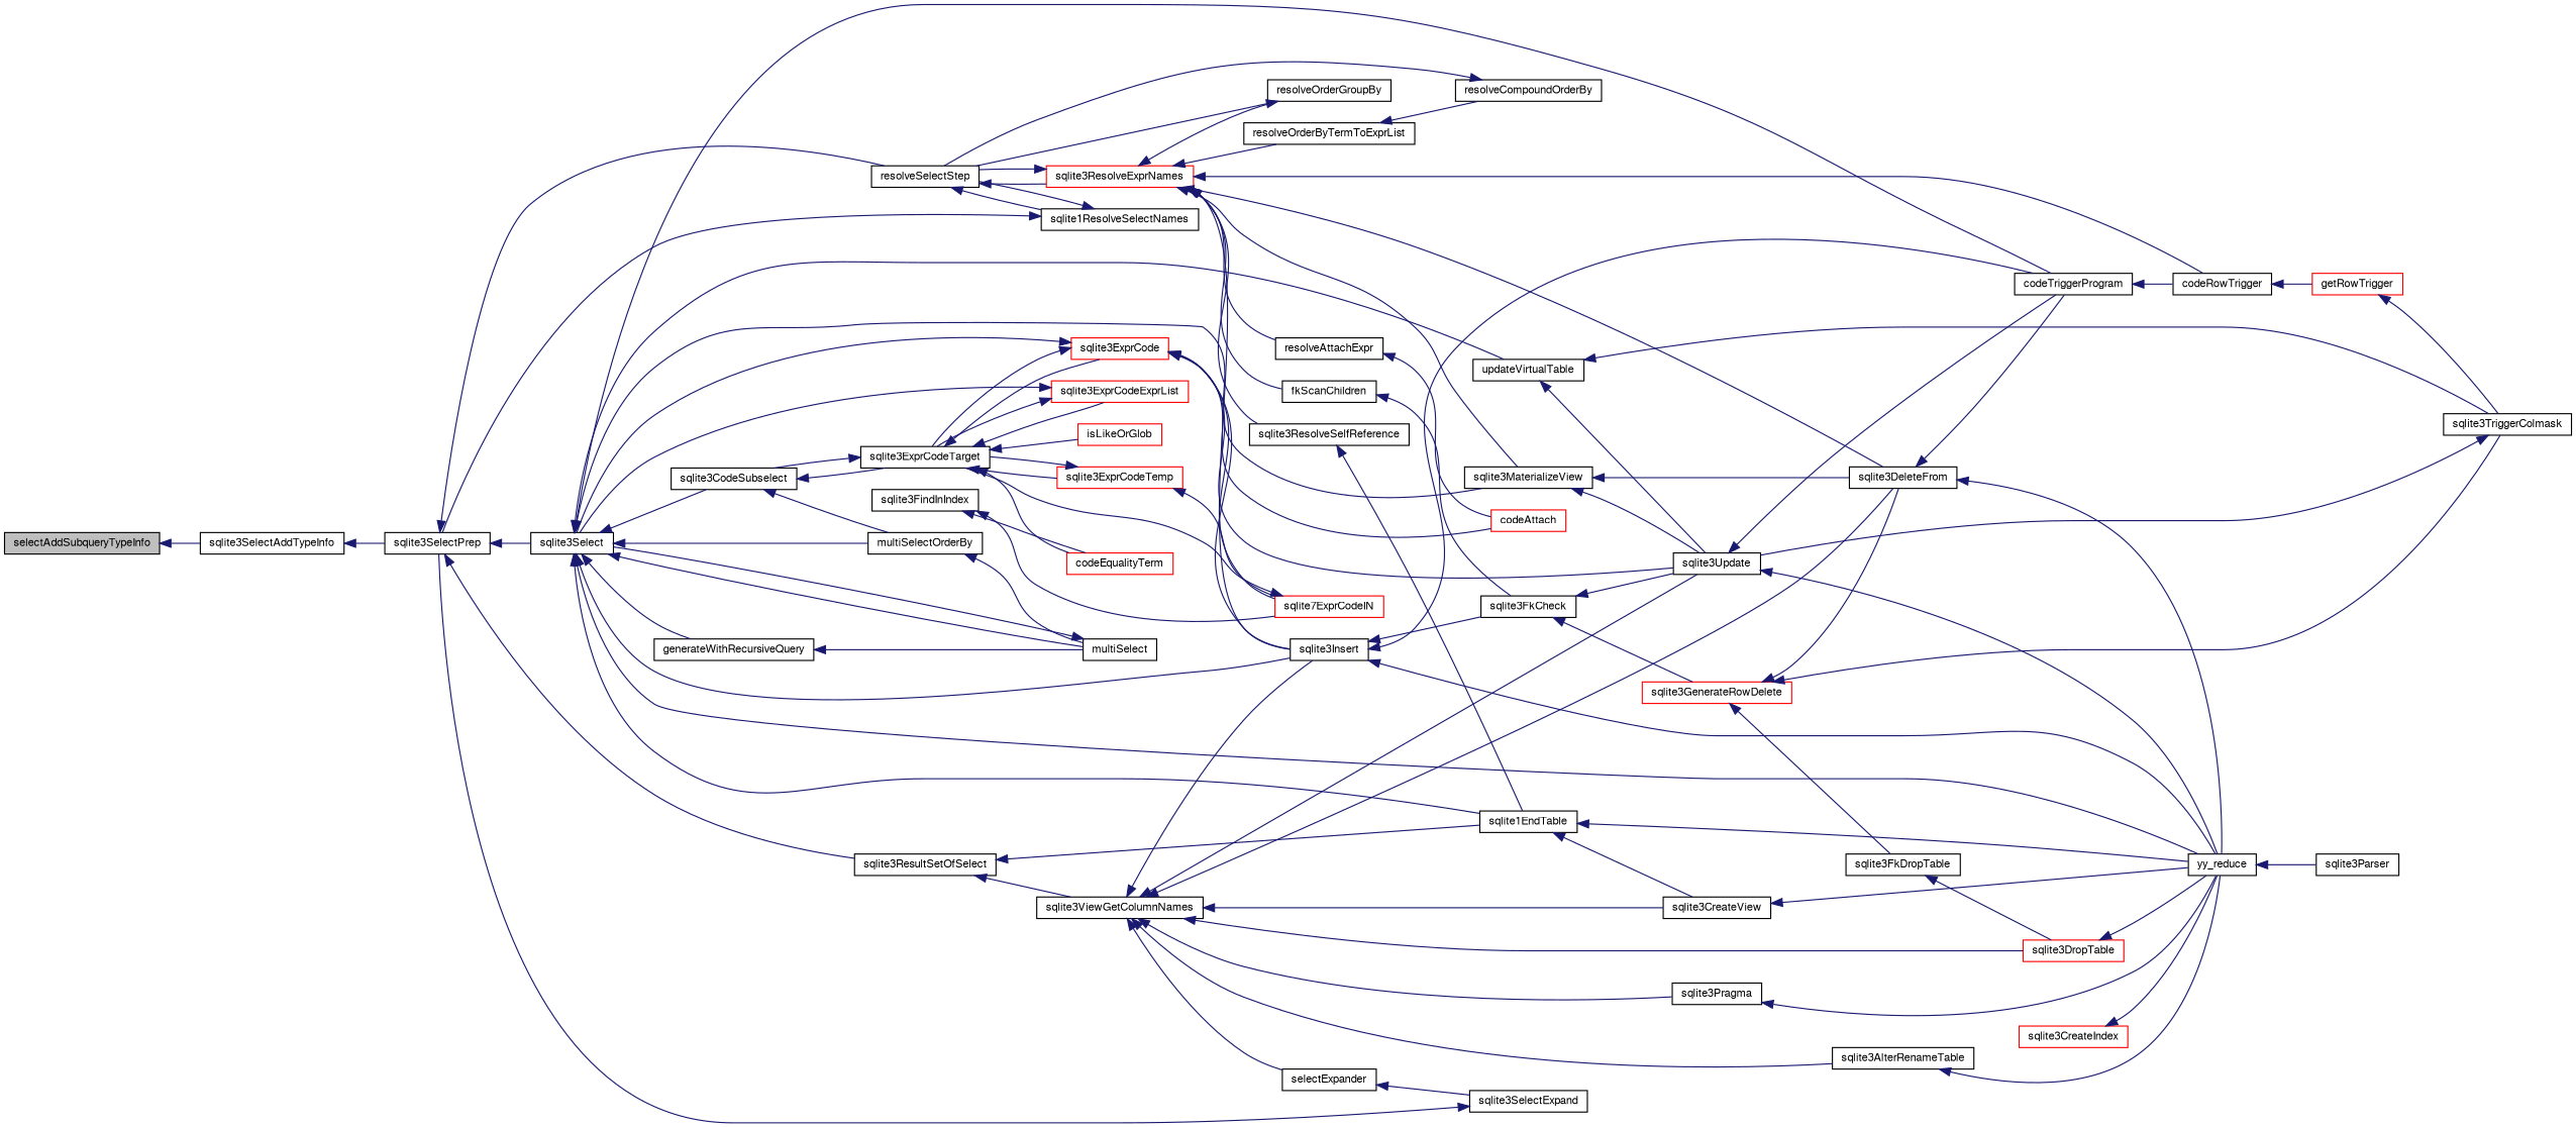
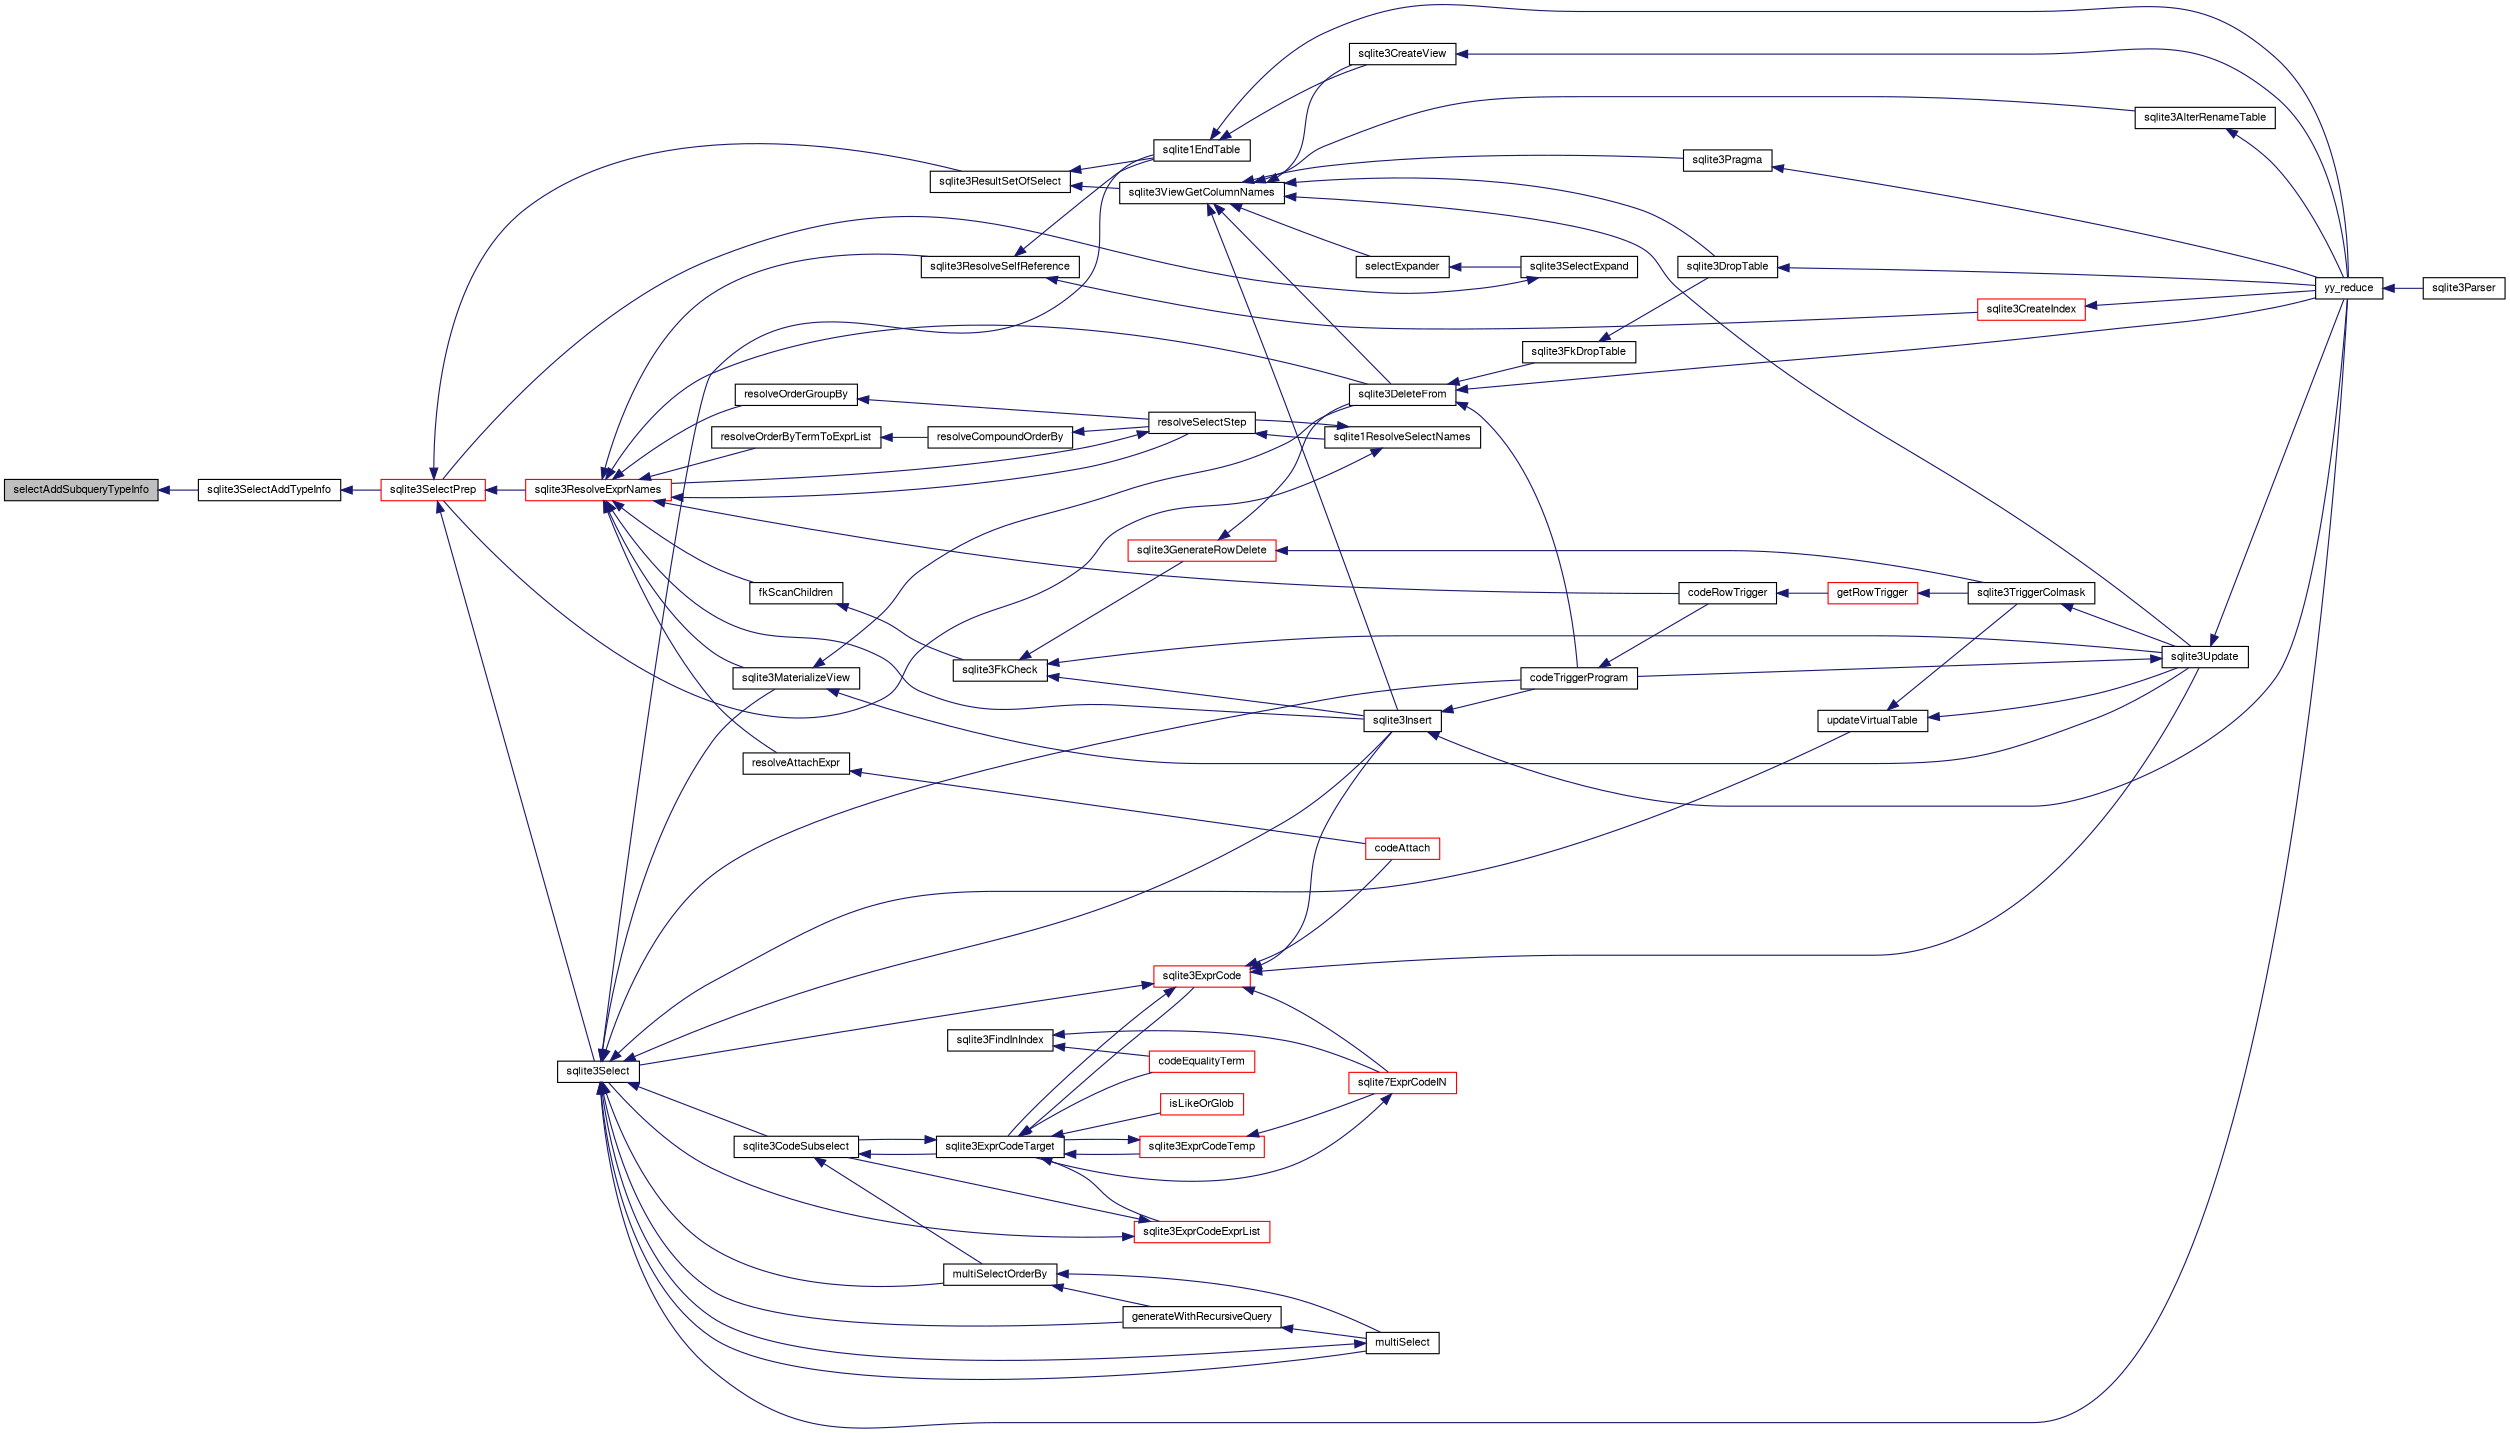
  digraph {
    rankdir=LR
    node [color=black fillcolor=white fontname=FreeSans fontsize=10 shape=record style=filled]
    edge [color=midnightblue dir=back fontname=FreeSans fontsize=10 labelfontname=FreeSans labelfontsize=10 style=solid]
    n1 [fillcolor=grey75 fontcolor=black height=0.2 label=selectAddSubqueryTypeInfo width=0.4]
    n2 [height=0.2 label=sqlite3SelectAddTypeInfo width=0.4]
-   n3 [height=0.2 label=sqlite3SelectPrep width=0.4]
+   n3 [color=red height=0.2 label=sqlite3SelectPrep width=0.4]
    n4 [height=0.2 label=resolveSelectStep width=0.4]
    n5 [height=0.2 label=sqlite3ResultSetOfSelect width=0.4]
    n6 [height=0.2 label=sqlite3Select width=0.4]
    n7 [color=red height=0.2 label=sqlite3ResolveExprNames width=0.4]
    n8 [height=0.2 label=sqlite1ResolveSelectNames width=0.4]
    n9 [height=0.2 label=sqlite1EndTable width=0.4]
    n10 [height=0.2 label=sqlite3ViewGetColumnNames width=0.4]
    n11 [height=0.2 label=sqlite3Insert width=0.4]
    n12 [height=0.2 label=yy_reduce width=0.4]
    n13 [height=0.2 label=codeTriggerProgram width=0.4]
    n14 [height=0.2 label=sqlite3CodeSubselect width=0.4]
    n15 [height=0.2 label=sqlite3MaterializeView width=0.4]
    n16 [height=0.2 label=generateWithRecursiveQuery width=0.4]
    n17 [height=0.2 label=multiSelect width=0.4]
    n18 [height=0.2 label=multiSelectOrderBy width=0.4]
    n19 [height=0.2 label=updateVirtualTable width=0.4]
    n20 [height=0.2 label=resolveOrderByTermToExprList width=0.4]
    n21 [height=0.2 label=resolveOrderGroupBy width=0.4]
    n22 [height=0.2 label=sqlite3ResolveSelfReference width=0.4]
    n23 [height=0.2 label=resolveAttachExpr width=0.4]
    n24 [height=0.2 label=sqlite3DeleteFrom width=0.4]
    n25 [height=0.2 label=codeRowTrigger width=0.4]
    n26 [height=0.2 label=fkScanChildren width=0.4]
    n27 [height=0.2 label=resolveCompoundOrderBy width=0.4]
    n28 [color=red height=0.2 label=sqlite3CreateIndex width=0.4]
    n29 [color=red height=0.2 label=codeAttach width=0.4]
    n30 [height=0.2 label=sqlite3FkDropTable width=0.4]
    n31 [color=red height=0.2 label=getRowTrigger width=0.4]
    n32 [height=0.2 label=sqlite3Update width=0.4]
    n33 [height=0.2 label=sqlite3FkCheck width=0.4]
    n34 [height=0.2 label=sqlite3CreateView width=0.4]
    n35 [height=0.2 label=sqlite3Parser width=0.4]
-   n36 [color=red height=0.2 label=sqlite3DropTable width=0.4]
+   n36 [height=0.2 label=sqlite3DropTable width=0.4]
    n37 [height=0.2 label=sqlite3TriggerColmask width=0.4]
    n38 [color=red height=0.2 label=sqlite3GenerateRowDelete width=0.4]
    n39 [height=0.2 label=sqlite3AlterRenameTable width=0.4]
    n40 [height=0.2 label=sqlite3Pragma width=0.4]
    n41 [height=0.2 label=selectExpander width=0.4]
    n42 [height=0.2 label=sqlite3SelectExpand width=0.4]
    n43 [height=0.2 label=sqlite3ExprCodeTarget width=0.4]
    n44 [height=0.2 label=sqlite3FindInIndex width=0.4]
    n45 [color=red height=0.2 label=sqlite7ExprCodeIN width=0.4]
    n46 [color=red height=0.2 label=codeEqualityTerm width=0.4]
    n47 [color=red height=0.2 label=sqlite3ExprCodeTemp width=0.4]
    n48 [color=red height=0.2 label=sqlite3ExprCode width=0.4]
    n49 [color=red height=0.2 label=sqlite3ExprCodeExprList width=0.4]
    n50 [color=red height=0.2 label=isLikeOrGlob width=0.4]
    n1 -> n2
    n2 -> n3
-   n3 -> n4
+   n3 -> n7
    n3 -> n5
    n3 -> n6
    n4 -> n7
    n4 -> n8
    n5 -> n9
    n5 -> n10
    n6 -> n9
    n6 -> n11
    n6 -> n12
    n6 -> n13
    n6 -> n14
    n6 -> n15
    n6 -> n16
    n6 -> n17
    n6 -> n18
    n6 -> n19
    n7 -> n4
    n7 -> n11
    n7 -> n15
    n7 -> n20
    n7 -> n21
    n7 -> n22
    n7 -> n23
    n7 -> n24
    n7 -> n25
    n7 -> n26
    n8 -> n3
    n8 -> n4
    n9 -> n12
    n9 -> n34
    n10 -> n11
    n10 -> n24
    n10 -> n32
    n10 -> n34
    n10 -> n36
    n10 -> n39
    n10 -> n40
    n10 -> n41
    n11 -> n12
    n11 -> n13
    n12 -> n35
    n13 -> n25
    n14 -> n18
    n14 -> n43
    n15 -> n24
    n15 -> n32
    n16 -> n17
    n17 -> n6
+   n18 -> n16
    n18 -> n17
    n19 -> n32
    n19 -> n37
    n20 -> n27
    n21 -> n4
    n22 -> n9
+   n22 -> n28
    n23 -> n29
    n24 -> n12
    n24 -> n13
-   n38 -> n30
+   n24 -> n30
    n25 -> n31
    n26 -> n33
    n27 -> n4
    n28 -> n12
    n30 -> n36
    n31 -> n37
    n32 -> n12
    n32 -> n13
-   n11 -> n33
+   n33 -> n11
    n33 -> n32
    n33 -> n38
    n34 -> n12
    n36 -> n12
    n37 -> n32
    n38 -> n24
    n38 -> n37
    n39 -> n12
    n40 -> n12
    n41 -> n42
    n42 -> n3
    n43 -> n14
    n43 -> n46
    n43 -> n47
    n43 -> n48
    n43 -> n49
    n43 -> n50
    n44 -> n45
    n44 -> n46
    n45 -> n43
    n47 -> n43
    n47 -> n45
    n48 -> n6
    n48 -> n11
    n48 -> n29
    n48 -> n32
    n48 -> n43
    n48 -> n45
    n49 -> n6
-   n49 -> n43
+   n49 -> n14
  }
